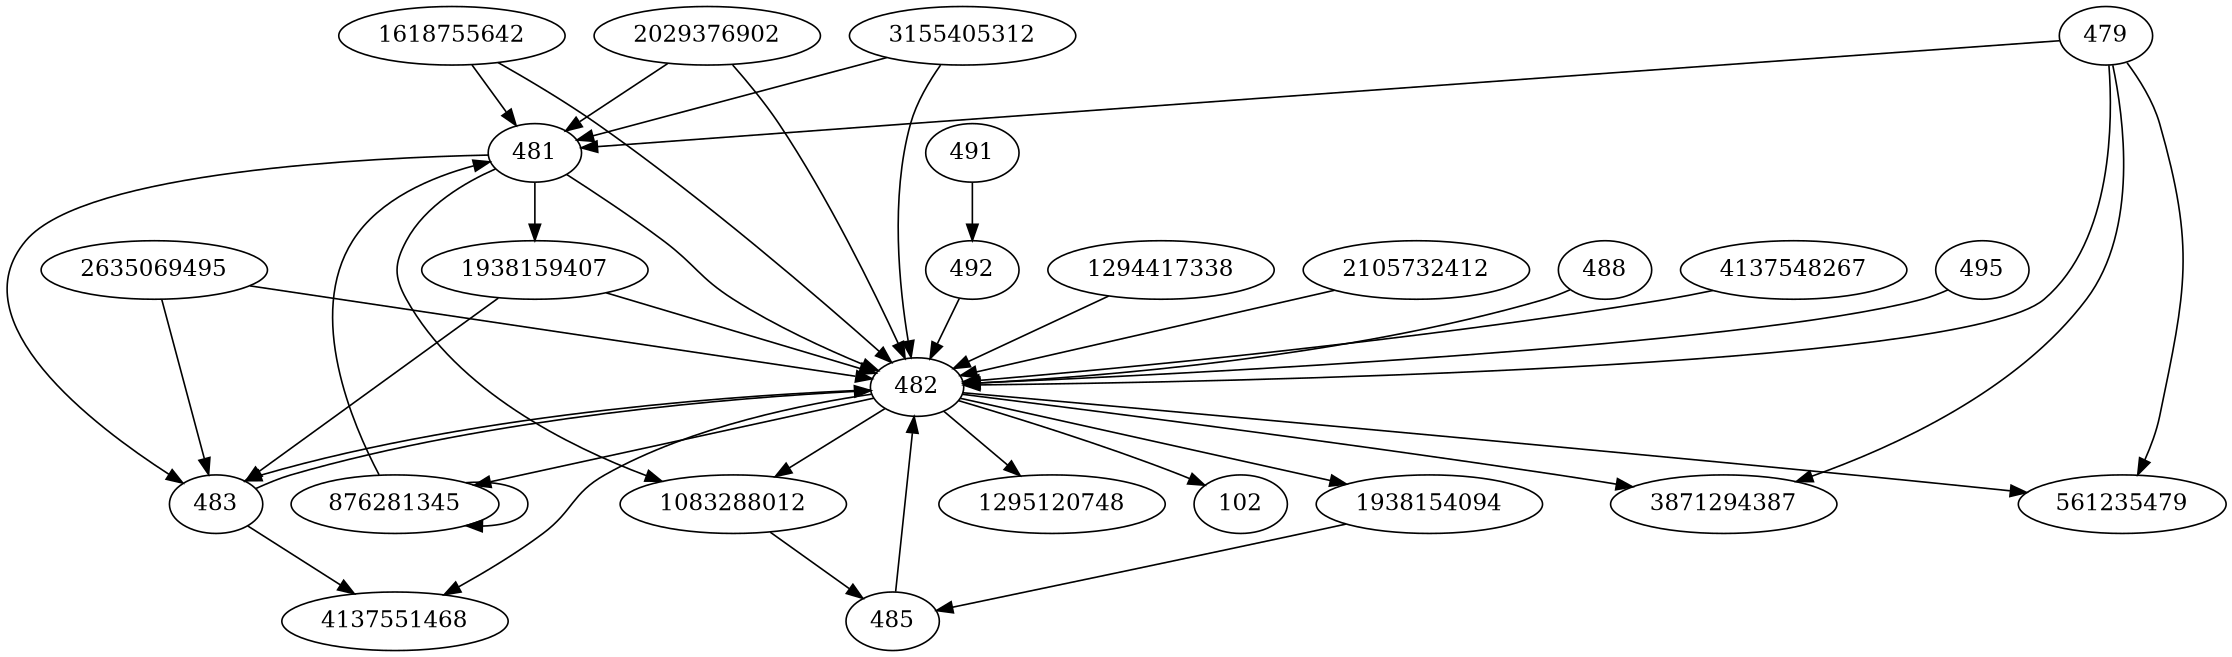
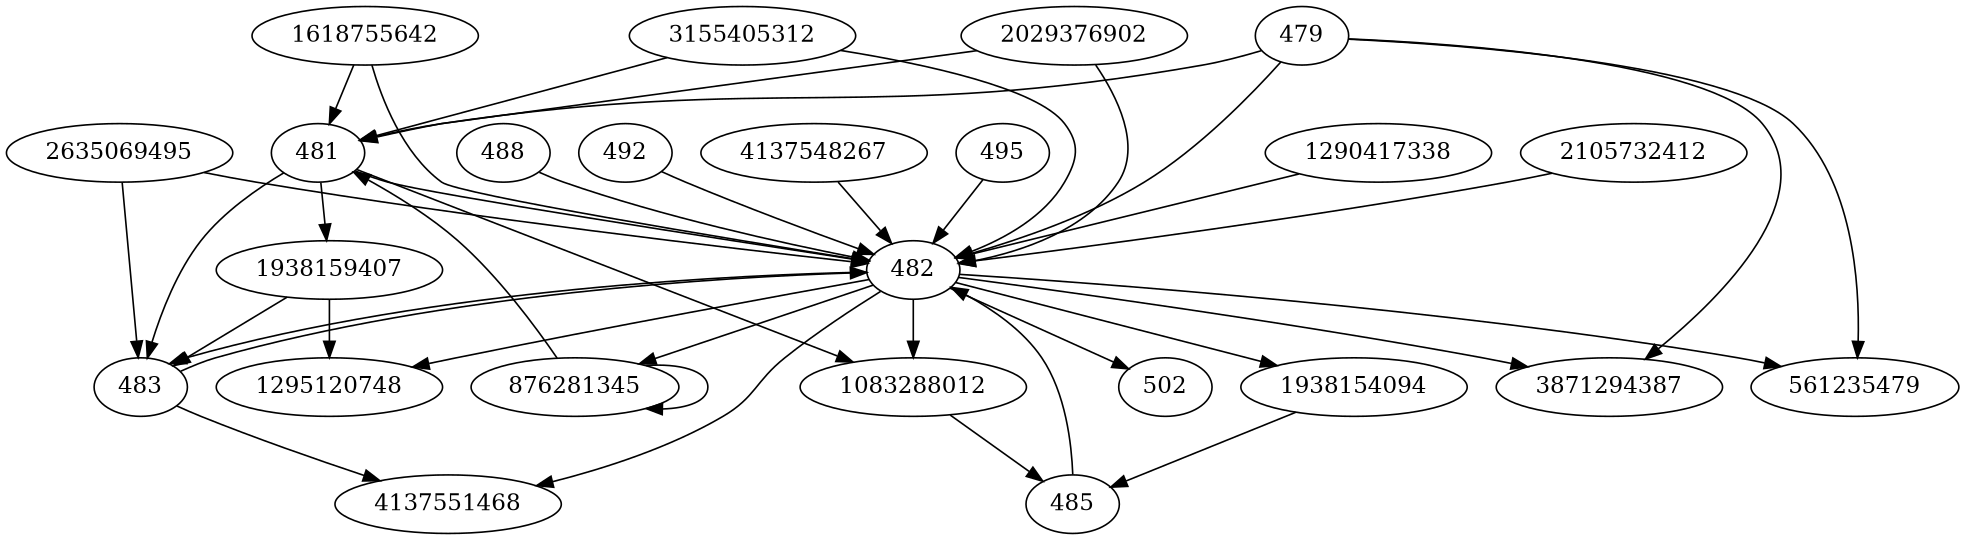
  digraph {
    3155405312
    481
    482
    1938159407
    483
    1083288012
    876281345
    561235479
    3871294387
    1938154094
    4137551468
    1295120748
-   502 [label=102]
+   502
    2029376902
    2635069495
    1618755642
-   1290417338 [label=1294417338]
+   1290417338
    2105732412
    485
    479
    488
-   491
    492
    4137548267
    495
    3155405312 -> 481
    3155405312 -> 482
    481 -> 482
    481 -> 1938159407
    481 -> 483
    481 -> 1083288012
    482 -> 483
    482 -> 1083288012
    482 -> 876281345
    482 -> 561235479
    482 -> 3871294387
    482 -> 1938154094
    482 -> 4137551468
    482 -> 1295120748
    482 -> 502
-   1938159407 -> 482
+   1938159407 -> 1295120748
    1938159407 -> 483
    483 -> 482
    483 -> 4137551468
    1083288012 -> 485
    876281345 -> 481
    876281345 -> 876281345
    1938154094 -> 485
    2029376902 -> 481
    2029376902 -> 482
    2635069495 -> 482
    2635069495 -> 483
    1618755642 -> 481
    1618755642 -> 482
    1290417338 -> 482
    2105732412 -> 482
    485 -> 482
    479 -> 481
    479 -> 482
    479 -> 561235479
    479 -> 3871294387
    488 -> 482
-   491 -> 492
    492 -> 482
    4137548267 -> 482
    495 -> 482
  }
